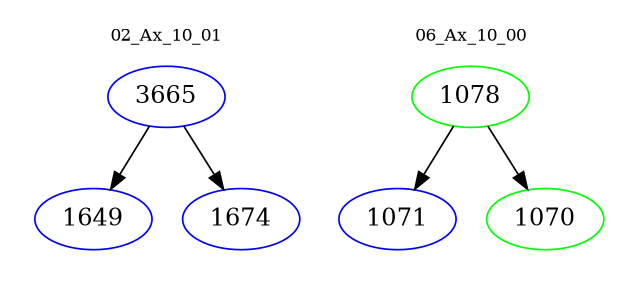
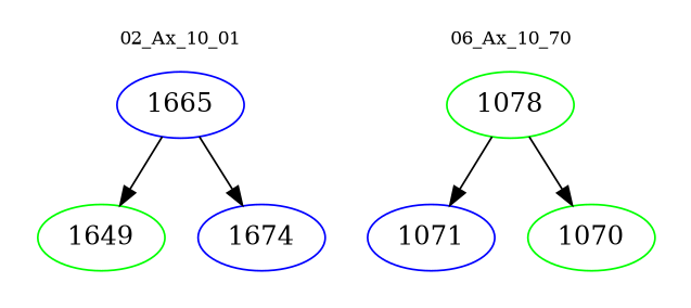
  digraph {
    node [color=blue]
    edge [color=black]
-   n1 [label=3665]
-   n2 [label=1649]
+   n1 [label=1665]
+   n2 [color=green label=1649]
    n3 [label=1674]
    n4 [color=green label=1078]
    n5 [label=1071]
    n6 [color=green label=1070]
    subgraph cluster_1 {
      color=white
      fontsize=10
      label="02_Ax_10_01"
      n1
      n2
      n3
    }
    subgraph cluster_2 {
      color=white
      fontsize=10
-     label="06_Ax_10_00"
+     label="06_Ax_10_70"
      n4
      n5
      n6
    }
    n1 -> n2
    n1 -> n3
    n4 -> n5
    n4 -> n6
  }
